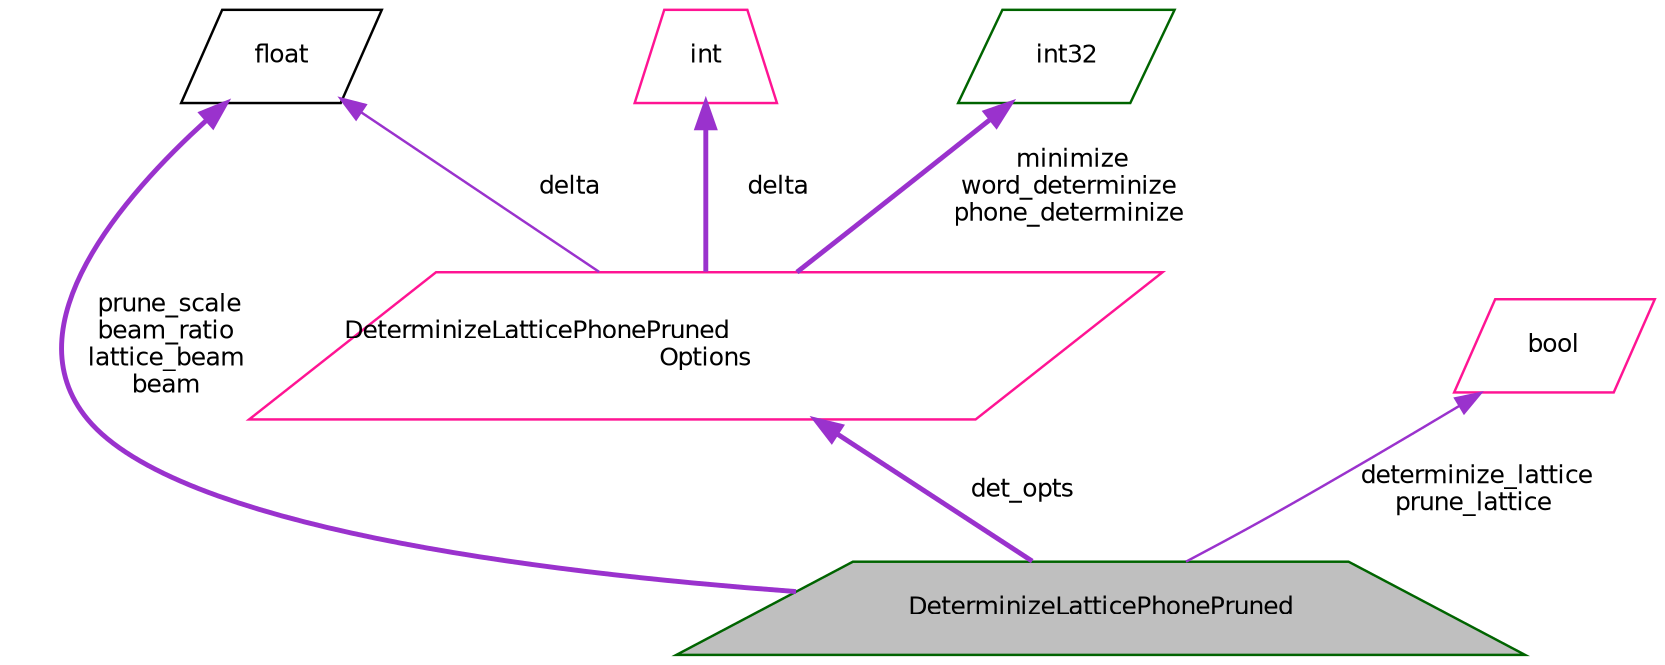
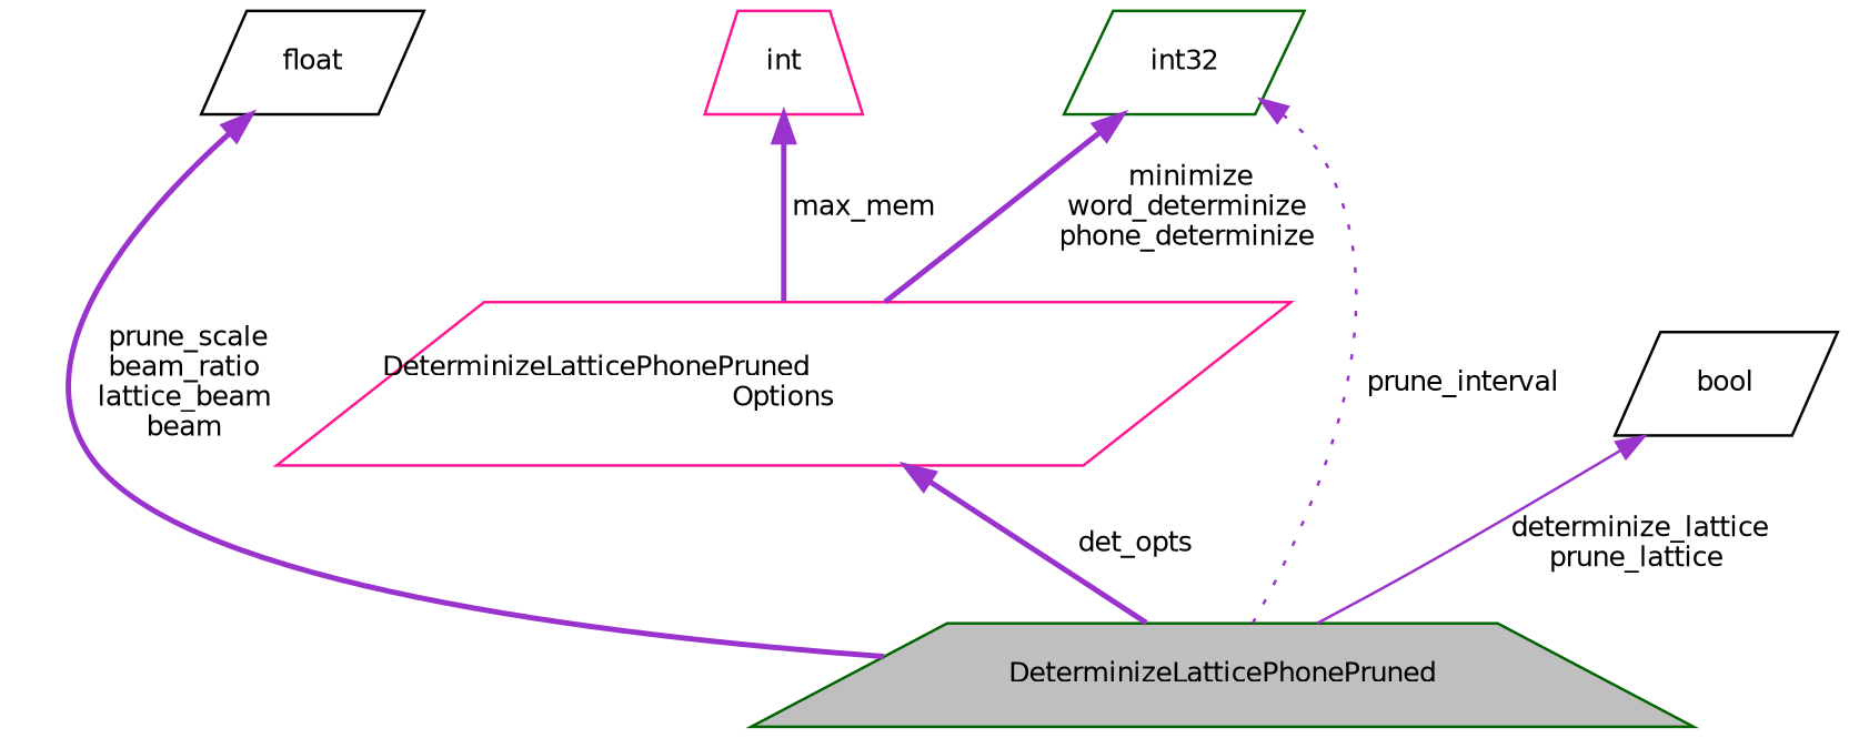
  digraph {
    node [color=darkgreen fillcolor=white fontname=Helvetica fontsize=10 shape=parallelogram style=filled]
    edge [color=darkorchid3 dir=back fontname=Helvetica fontsize=10 labelfontname=Helvetica labelfontsize=10 style=bold]
    n1 [fillcolor=grey75 fontcolor=black height=0.2 label=DeterminizeLatticePhonePruned shape=trapezium width=0.4]
    n2 [color=black height=0.2 label=float width=0.4]
    n3 [color=deeppink height=0.2 label="DeterminizeLatticePhonePruned\lOptions" width=0.4]
    n4 [color=deeppink height=0.2 label=int shape=trapezium width=0.4]
-   n5 [color=deeppink height=0.2 label=bool width=0.4]
+   n5 [color=black height=0.2 label=bool width=0.4]
    n6 [height=0.2 label=int32 width=0.4]
    n2 -> n1 [label=" prune_scale\nbeam_ratio\nlattice_beam\nbeam"]
-   n2 -> n3 [label=" delta" style=solid]
    n3 -> n1 [label=" det_opts"]
-   n4 -> n3 [label=" delta"]
+   n4 -> n3 [label=" max_mem"]
    n5 -> n1 [label=" determinize_lattice\nprune_lattice" style=solid]
+   n6 -> n1 [label=" prune_interval" style=dotted]
    n6 -> n3 [label=" minimize\nword_determinize\nphone_determinize"]
  }
